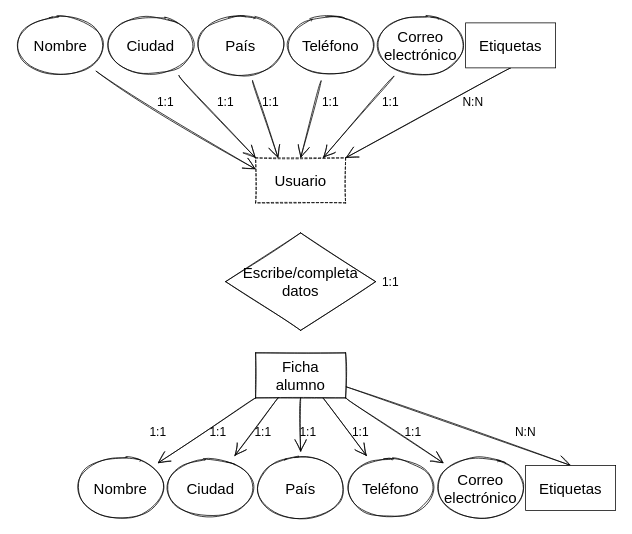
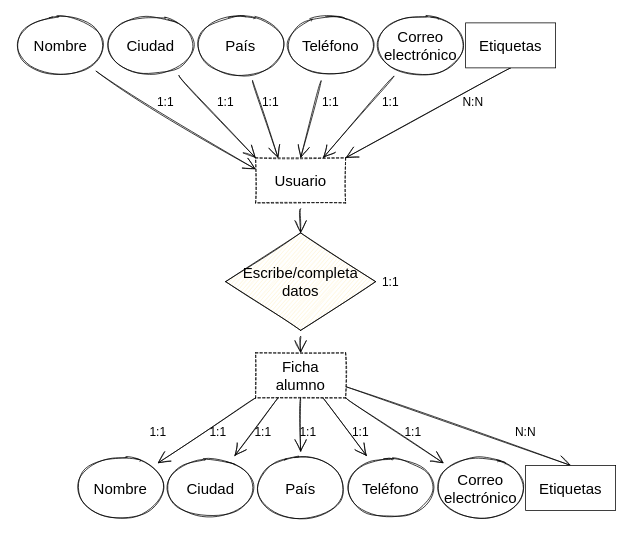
  <mxCell id="0" />
  <mxCell id="1" parent="0" />
+ <mxCell id="2" style="edgeStyle=none;curved=1;rounded=0;sketch=1;hachureGap=4;orthogonalLoop=1;jettySize=auto;html=1;entryX=0.5;entryY=0;entryDx=0;entryDy=0;fontFamily=Helvetica;fontSize=16;endArrow=open;startSize=14;endSize=14;sourcePerimeterSpacing=8;targetPerimeterSpacing=8;" parent="1" source="3" target="16" edge="1"><mxGeometry relative="1" as="geometry" /></mxCell>
  <mxCell id="3" value="&lt;font face=&quot;Helvetica&quot;&gt;Usuario&lt;/font&gt;" style="rounded=0;whiteSpace=wrap;html=1;sketch=1;hachureGap=4;fontFamily=Architects Daughter;fontSource=https%3A%2F%2Ffonts.googleapis.com%2Fcss%3Ffamily%3DArchitects%2BDaughter;fontSize=20;dashed=1;" parent="1" vertex="1"><mxGeometry x="340" y="210" width="120" height="60" as="geometry" /></mxCell>
  <mxCell id="4" style="edgeStyle=none;curved=1;rounded=0;sketch=1;hachureGap=4;orthogonalLoop=1;jettySize=auto;html=1;entryX=0;entryY=0.25;entryDx=0;entryDy=0;fontFamily=Helvetica;fontSize=16;endArrow=open;startSize=14;endSize=14;sourcePerimeterSpacing=8;targetPerimeterSpacing=8;" parent="1" source="5" target="3" edge="1"><mxGeometry relative="1" as="geometry"><Array as="points"><mxPoint x="190" y="140" /></Array></mxGeometry></mxCell>
  <mxCell id="5" value="Nombre" style="ellipse;whiteSpace=wrap;html=1;sketch=1;hachureGap=4;fontFamily=Helvetica;fontSize=20;" parent="1" vertex="1"><mxGeometry x="20" y="20" width="120" height="80" as="geometry" /></mxCell>
  <mxCell id="6" style="edgeStyle=none;curved=1;rounded=0;sketch=1;hachureGap=4;orthogonalLoop=1;jettySize=auto;html=1;entryX=0.75;entryY=0;entryDx=0;entryDy=0;fontFamily=Helvetica;fontSize=16;endArrow=open;startSize=14;endSize=14;sourcePerimeterSpacing=8;targetPerimeterSpacing=8;" parent="1" source="7" target="3" edge="1"><mxGeometry relative="1" as="geometry" /></mxCell>
  <mxCell id="7" value="Correo electrónico" style="ellipse;whiteSpace=wrap;html=1;sketch=1;hachureGap=4;fontFamily=Helvetica;fontSize=20;" parent="1" vertex="1"><mxGeometry x="500" y="20" width="120" height="80" as="geometry" /></mxCell>
  <mxCell id="8" style="edgeStyle=none;curved=1;rounded=0;sketch=1;hachureGap=4;orthogonalLoop=1;jettySize=auto;html=1;entryX=0.25;entryY=0;entryDx=0;entryDy=0;fontFamily=Helvetica;fontSize=16;endArrow=open;startSize=14;endSize=14;sourcePerimeterSpacing=8;targetPerimeterSpacing=8;" parent="1" source="9" target="3" edge="1"><mxGeometry relative="1" as="geometry" /></mxCell>
  <mxCell id="9" value="País" style="ellipse;whiteSpace=wrap;html=1;sketch=1;hachureGap=4;fontFamily=Helvetica;fontSize=20;" parent="1" vertex="1"><mxGeometry x="260" y="20" width="120" height="80" as="geometry" /></mxCell>
  <mxCell id="10" style="edgeStyle=none;curved=1;rounded=0;sketch=1;hachureGap=4;orthogonalLoop=1;jettySize=auto;html=1;fontFamily=Helvetica;fontSize=16;endArrow=open;startSize=14;endSize=14;sourcePerimeterSpacing=8;targetPerimeterSpacing=8;entryX=0;entryY=0;entryDx=0;entryDy=0;" parent="1" source="11" target="3" edge="1"><mxGeometry relative="1" as="geometry"><mxPoint x="300" y="150" as="targetPoint" /></mxGeometry></mxCell>
  <mxCell id="11" value="Ciudad" style="ellipse;whiteSpace=wrap;html=1;sketch=1;hachureGap=4;fontFamily=Helvetica;fontSize=20;" parent="1" vertex="1"><mxGeometry x="140" y="20" width="120" height="80" as="geometry" /></mxCell>
  <mxCell id="12" style="edgeStyle=none;curved=1;rounded=0;sketch=1;hachureGap=4;orthogonalLoop=1;jettySize=auto;html=1;entryX=0.5;entryY=0;entryDx=0;entryDy=0;fontFamily=Helvetica;fontSize=16;endArrow=open;startSize=14;endSize=14;sourcePerimeterSpacing=8;targetPerimeterSpacing=8;" parent="1" source="13" target="3" edge="1"><mxGeometry relative="1" as="geometry" /></mxCell>
  <mxCell id="13" value="Teléfono" style="ellipse;whiteSpace=wrap;html=1;sketch=1;hachureGap=4;fontFamily=Helvetica;fontSize=20;" parent="1" vertex="1"><mxGeometry x="380" y="20" width="120" height="80" as="geometry" /></mxCell>
  <mxCell id="14" style="edgeStyle=none;curved=1;rounded=0;sketch=1;hachureGap=4;orthogonalLoop=1;jettySize=auto;html=1;entryX=1;entryY=0;entryDx=0;entryDy=0;fontFamily=Helvetica;fontSize=16;endArrow=open;startSize=14;endSize=14;sourcePerimeterSpacing=8;targetPerimeterSpacing=8;exitX=0.5;exitY=1;exitDx=0;exitDy=0;" parent="1" source="43" target="3" edge="1"><mxGeometry relative="1" as="geometry"><mxPoint x="631.09" y="93.348" as="sourcePoint" /></mxGeometry></mxCell>
- <mxCell id="16" value="Escribe/completa datos" style="rhombus;whiteSpace=wrap;html=1;sketch=1;hachureGap=4;fontFamily=Helvetica;fontSize=20;" parent="1" vertex="1"><mxGeometry x="300" y="310" width="200" height="130" as="geometry" /></mxCell>
- <mxCell id="17" value="Ficha alumno" style="rounded=0;whiteSpace=wrap;html=1;sketch=1;hachureGap=4;fontFamily=Helvetica;fontSize=20;" parent="1" vertex="1"><mxGeometry x="340" y="470" width="120" height="60" as="geometry" /></mxCell>
+ <mxCell id="15" style="edgeStyle=none;curved=1;rounded=0;sketch=1;hachureGap=4;orthogonalLoop=1;jettySize=auto;html=1;entryX=0.5;entryY=0;entryDx=0;entryDy=0;fontFamily=Helvetica;fontSize=16;endArrow=open;startSize=14;endSize=14;sourcePerimeterSpacing=8;targetPerimeterSpacing=8;" parent="1" source="16" target="17" edge="1"><mxGeometry relative="1" as="geometry" /></mxCell>
+ <mxCell id="16" value="Escribe/completa datos" style="rhombus;whiteSpace=wrap;html=1;sketch=1;hachureGap=4;fontFamily=Helvetica;fontSize=20;fillColor=#fff2cc;" parent="1" vertex="1"><mxGeometry x="300" y="310" width="200" height="130" as="geometry" /></mxCell>
+ <mxCell id="17" value="Ficha alumno" style="rounded=0;whiteSpace=wrap;html=1;sketch=1;hachureGap=4;fontFamily=Helvetica;fontSize=20;dashed=1;" parent="1" vertex="1"><mxGeometry x="340" y="470" width="120" height="60" as="geometry" /></mxCell>
  <mxCell id="18" style="edgeStyle=none;curved=1;rounded=0;sketch=1;hachureGap=4;orthogonalLoop=1;jettySize=auto;html=1;fontFamily=Helvetica;fontSize=16;endArrow=open;startSize=14;endSize=14;sourcePerimeterSpacing=8;targetPerimeterSpacing=8;exitX=0;exitY=1;exitDx=0;exitDy=0;" parent="1" source="17" target="19" edge="1"><mxGeometry relative="1" as="geometry" /></mxCell>
  <mxCell id="19" value="Nombre" style="ellipse;whiteSpace=wrap;html=1;sketch=1;hachureGap=4;fontFamily=Helvetica;fontSize=20;" parent="1" vertex="1"><mxGeometry x="100" y="610" width="120" height="80" as="geometry" /></mxCell>
  <mxCell id="20" style="edgeStyle=none;curved=1;rounded=0;sketch=1;hachureGap=4;orthogonalLoop=1;jettySize=auto;html=1;fontFamily=Helvetica;fontSize=16;endArrow=open;startSize=14;endSize=14;sourcePerimeterSpacing=8;targetPerimeterSpacing=8;exitX=1;exitY=1;exitDx=0;exitDy=0;" parent="1" source="17" target="21" edge="1"><mxGeometry relative="1" as="geometry" /></mxCell>
  <mxCell id="21" value="Correo electrónico" style="ellipse;whiteSpace=wrap;html=1;sketch=1;hachureGap=4;fontFamily=Helvetica;fontSize=20;" parent="1" vertex="1"><mxGeometry x="580" y="610" width="120" height="80" as="geometry" /></mxCell>
  <mxCell id="22" style="edgeStyle=none;curved=1;rounded=0;sketch=1;hachureGap=4;orthogonalLoop=1;jettySize=auto;html=1;fontFamily=Helvetica;fontSize=16;endArrow=open;startSize=14;endSize=14;sourcePerimeterSpacing=8;targetPerimeterSpacing=8;exitX=0.5;exitY=1;exitDx=0;exitDy=0;" parent="1" source="17" target="23" edge="1"><mxGeometry relative="1" as="geometry" /></mxCell>
  <mxCell id="23" value="País" style="ellipse;whiteSpace=wrap;html=1;sketch=1;hachureGap=4;fontFamily=Helvetica;fontSize=20;" parent="1" vertex="1"><mxGeometry x="340" y="610" width="120" height="80" as="geometry" /></mxCell>
  <mxCell id="24" style="edgeStyle=none;curved=1;rounded=0;sketch=1;hachureGap=4;orthogonalLoop=1;jettySize=auto;html=1;fontFamily=Helvetica;fontSize=16;endArrow=open;startSize=14;endSize=14;sourcePerimeterSpacing=8;targetPerimeterSpacing=8;exitX=0.25;exitY=1;exitDx=0;exitDy=0;" parent="1" source="17" target="25" edge="1"><mxGeometry relative="1" as="geometry" /></mxCell>
  <mxCell id="25" value="Ciudad" style="ellipse;whiteSpace=wrap;html=1;sketch=1;hachureGap=4;fontFamily=Helvetica;fontSize=20;" parent="1" vertex="1"><mxGeometry x="220" y="610" width="120" height="80" as="geometry" /></mxCell>
  <mxCell id="26" style="edgeStyle=none;curved=1;rounded=0;sketch=1;hachureGap=4;orthogonalLoop=1;jettySize=auto;html=1;fontFamily=Helvetica;fontSize=16;endArrow=open;startSize=14;endSize=14;sourcePerimeterSpacing=8;targetPerimeterSpacing=8;exitX=0.75;exitY=1;exitDx=0;exitDy=0;" parent="1" source="17" target="27" edge="1"><mxGeometry relative="1" as="geometry" /></mxCell>
  <mxCell id="27" value="Teléfono" style="ellipse;whiteSpace=wrap;html=1;sketch=1;hachureGap=4;fontFamily=Helvetica;fontSize=20;" parent="1" vertex="1"><mxGeometry x="460" y="610" width="120" height="80" as="geometry" /></mxCell>
  <mxCell id="28" style="edgeStyle=none;curved=1;rounded=0;sketch=1;hachureGap=4;orthogonalLoop=1;jettySize=auto;html=1;fontFamily=Helvetica;fontSize=16;endArrow=open;startSize=14;endSize=14;sourcePerimeterSpacing=8;targetPerimeterSpacing=8;exitX=1;exitY=0.75;exitDx=0;exitDy=0;entryX=0.5;entryY=0;entryDx=0;entryDy=0;" parent="1" source="17" target="44" edge="1"><mxGeometry relative="1" as="geometry"><mxPoint x="702.661" y="624.197" as="targetPoint" /></mxGeometry></mxCell>
  <mxCell id="29" value="1:1" style="text;html=1;strokeColor=none;fillColor=none;align=center;verticalAlign=middle;whiteSpace=wrap;rounded=0;sketch=1;hachureGap=4;fontFamily=Helvetica;fontSize=16;" parent="1" vertex="1"><mxGeometry x="180" y="560" width="60" height="30" as="geometry" /></mxCell>
  <mxCell id="30" value="1:1" style="text;html=1;strokeColor=none;fillColor=none;align=center;verticalAlign=middle;whiteSpace=wrap;rounded=0;sketch=1;hachureGap=4;fontFamily=Helvetica;fontSize=16;" parent="1" vertex="1"><mxGeometry x="260" y="560" width="60" height="30" as="geometry" /></mxCell>
  <mxCell id="31" value="1:1" style="text;html=1;strokeColor=none;fillColor=none;align=center;verticalAlign=middle;whiteSpace=wrap;rounded=0;sketch=1;hachureGap=4;fontFamily=Helvetica;fontSize=16;" parent="1" vertex="1"><mxGeometry x="320" y="560" width="60" height="30" as="geometry" /></mxCell>
  <mxCell id="32" value="1:1" style="text;html=1;strokeColor=none;fillColor=none;align=center;verticalAlign=middle;whiteSpace=wrap;rounded=0;sketch=1;hachureGap=4;fontFamily=Helvetica;fontSize=16;" parent="1" vertex="1"><mxGeometry x="380" y="560" width="60" height="30" as="geometry" /></mxCell>
  <mxCell id="33" value="1:1" style="text;html=1;strokeColor=none;fillColor=none;align=center;verticalAlign=middle;whiteSpace=wrap;rounded=0;sketch=1;hachureGap=4;fontFamily=Helvetica;fontSize=16;" parent="1" vertex="1"><mxGeometry x="450" y="560" width="60" height="30" as="geometry" /></mxCell>
  <mxCell id="34" value="1:1" style="text;html=1;strokeColor=none;fillColor=none;align=center;verticalAlign=middle;whiteSpace=wrap;rounded=0;sketch=1;hachureGap=4;fontFamily=Helvetica;fontSize=16;" parent="1" vertex="1"><mxGeometry x="520" y="560" width="60" height="30" as="geometry" /></mxCell>
  <mxCell id="35" value="N:N" style="text;html=1;strokeColor=none;fillColor=none;align=center;verticalAlign=middle;whiteSpace=wrap;rounded=0;sketch=1;hachureGap=4;fontFamily=Helvetica;fontSize=16;" parent="1" vertex="1"><mxGeometry x="670" y="560" width="60" height="30" as="geometry" /></mxCell>
  <mxCell id="36" value="1:1" style="text;html=1;strokeColor=none;fillColor=none;align=center;verticalAlign=middle;whiteSpace=wrap;rounded=0;sketch=1;hachureGap=4;fontFamily=Helvetica;fontSize=16;" parent="1" vertex="1"><mxGeometry x="190" y="120" width="60" height="30" as="geometry" /></mxCell>
  <mxCell id="37" value="1:1" style="text;html=1;strokeColor=none;fillColor=none;align=center;verticalAlign=middle;whiteSpace=wrap;rounded=0;sketch=1;hachureGap=4;fontFamily=Helvetica;fontSize=16;" parent="1" vertex="1"><mxGeometry x="270" y="120" width="60" height="30" as="geometry" /></mxCell>
  <mxCell id="38" value="1:1" style="text;html=1;strokeColor=none;fillColor=none;align=center;verticalAlign=middle;whiteSpace=wrap;rounded=0;sketch=1;hachureGap=4;fontFamily=Helvetica;fontSize=16;" parent="1" vertex="1"><mxGeometry x="330" y="120" width="60" height="30" as="geometry" /></mxCell>
  <mxCell id="39" value="1:1" style="text;html=1;strokeColor=none;fillColor=none;align=center;verticalAlign=middle;whiteSpace=wrap;rounded=0;sketch=1;hachureGap=4;fontFamily=Helvetica;fontSize=16;" parent="1" vertex="1"><mxGeometry x="410" y="120" width="60" height="30" as="geometry" /></mxCell>
  <mxCell id="40" value="1:1" style="text;html=1;strokeColor=none;fillColor=none;align=center;verticalAlign=middle;whiteSpace=wrap;rounded=0;sketch=1;hachureGap=4;fontFamily=Helvetica;fontSize=16;" parent="1" vertex="1"><mxGeometry x="490" y="120" width="60" height="30" as="geometry" /></mxCell>
  <mxCell id="41" value="N:N" style="text;html=1;strokeColor=none;fillColor=none;align=center;verticalAlign=middle;whiteSpace=wrap;rounded=0;sketch=1;hachureGap=4;fontFamily=Helvetica;fontSize=16;" parent="1" vertex="1"><mxGeometry x="600" y="120" width="60" height="30" as="geometry" /></mxCell>
  <mxCell id="42" value="1:1" style="text;html=1;strokeColor=none;fillColor=none;align=center;verticalAlign=middle;whiteSpace=wrap;rounded=0;sketch=1;hachureGap=4;fontFamily=Helvetica;fontSize=16;" parent="1" vertex="1"><mxGeometry x="490" y="360" width="60" height="30" as="geometry" /></mxCell>
  <mxCell id="43" value="&lt;font style=&quot;font-size: 20px&quot;&gt;Etiquetas&lt;/font&gt;" style="rounded=0;whiteSpace=wrap;html=1;" parent="1" vertex="1"><mxGeometry x="620" y="30" width="120" height="60" as="geometry" /></mxCell>
  <mxCell id="44" value="&lt;font style=&quot;font-size: 20px&quot;&gt;Etiquetas&lt;/font&gt;" style="rounded=0;whiteSpace=wrap;html=1;" parent="1" vertex="1"><mxGeometry x="700" y="620" width="120" height="60" as="geometry" /></mxCell>
